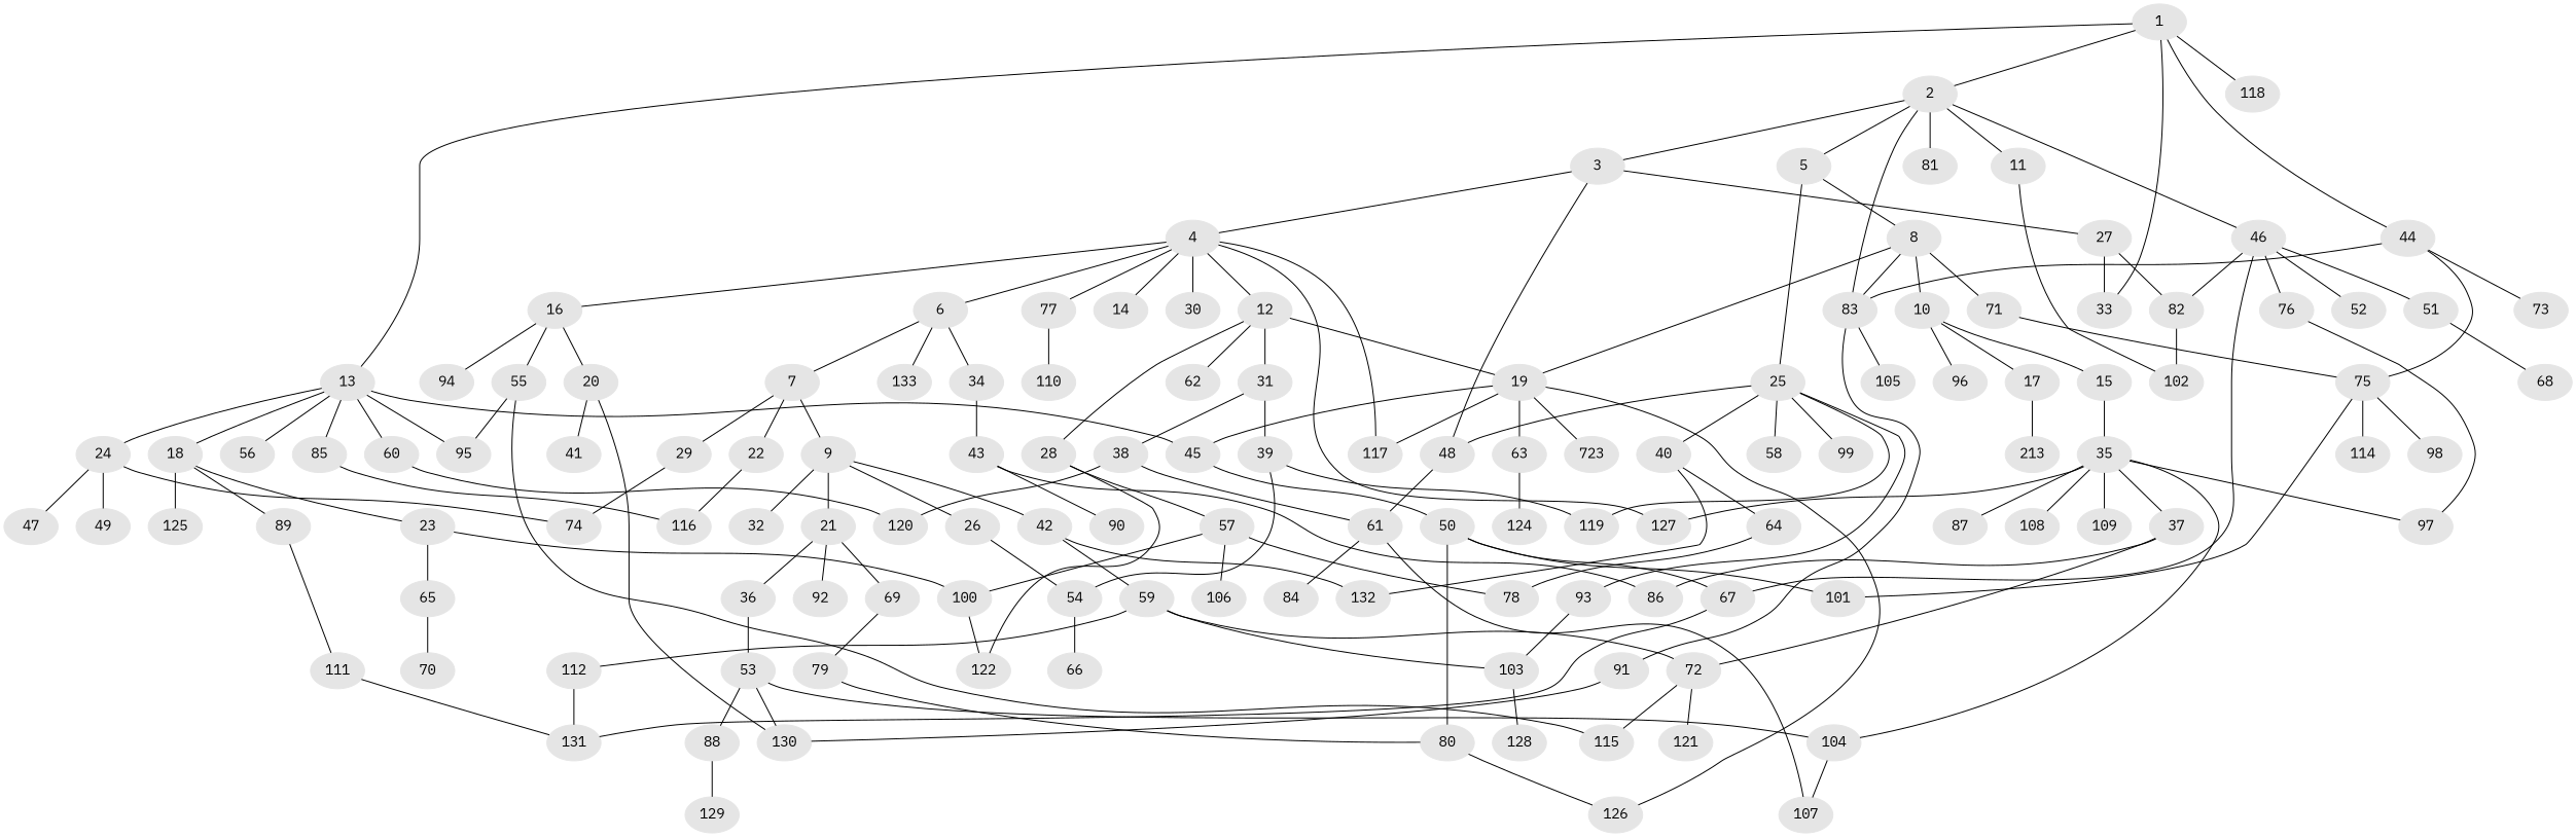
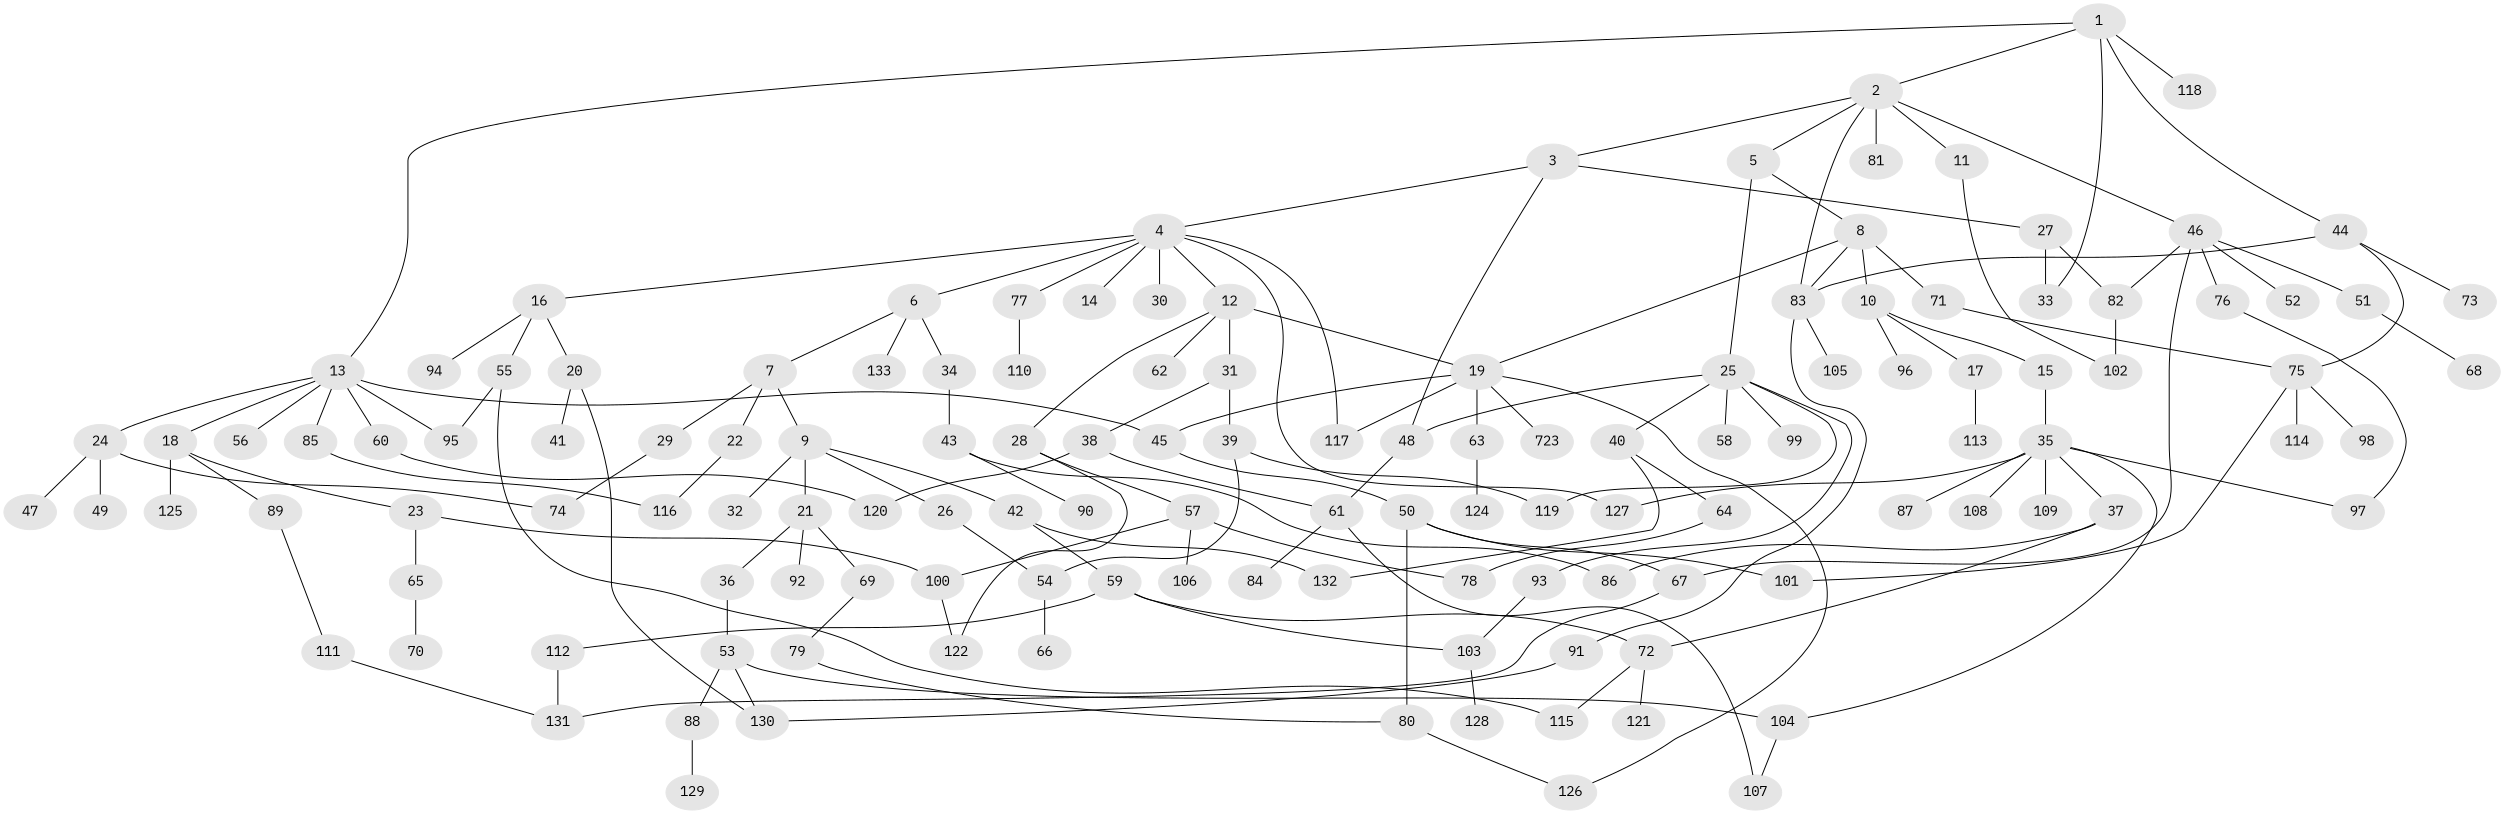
  graph {
    fontname="IBM Plex Mono"
    node [color=gray90 fontname="IBM Plex Mono" style=filled]
    edge [fontname="IBM Plex Mono"]
    1
    2
    13
    33
    44
    118
    3
    5
    11
    46
    81
    83
    18
    24
    45
    56
    60
    85
    95
    73
    75
    4
    27
    48
    8
    25
    102
    82
    51
    52
    67
    76
    91
    105
    6
    12
    14
    16
    30
    77
    117
    127
    61
    7
    34
    133
    19
    28
    31
    62
    20
    55
    94
    110
    10
    71
    40
    58
    93
    99
    119
    9
    22
    29
    43
    21
    26
    32
    42
    116
    74
    15
    17
    96
    63
    n76 [label=723]
    126
    36
    69
    92
    54
    132
    59
    35
-   113 [label=213]
+   113
    57
    122
    38
    39
    23
    89
    125
    47
    49
    50
    120
    37
    87
    97
    104
    108
    109
    41
    130
    115
    65
    100
    111
    124
    53
    79
    70
    64
    103
    66
    78
    106
    86
    90
    72
    107
    88
    121
    84
    112
    101
    98
    114
    80
    68
    131
    129
    128
    1 -- 2
    1 -- 13
    1 -- 33
    1 -- 44
    1 -- 118
    2 -- 3
    2 -- 5
    2 -- 11
    2 -- 46
    2 -- 81
    2 -- 83
    13 -- 18
    13 -- 24
    13 -- 45
    13 -- 56
    13 -- 60
    13 -- 85
    13 -- 95
    44 -- 83
    44 -- 73
    44 -- 75
    3 -- 4
    3 -- 27
    3 -- 48
    5 -- 8
    5 -- 25
    11 -- 102
    46 -- 82
    46 -- 51
    46 -- 52
    46 -- 67
    46 -- 76
    83 -- 91
    83 -- 105
    18 -- 23
    18 -- 89
    18 -- 125
    24 -- 74
    24 -- 47
    24 -- 49
    45 -- 50
    60 -- 120
    85 -- 116
    75 -- 101
    75 -- 98
    75 -- 114
    4 -- 6
    4 -- 12
    4 -- 14
    4 -- 16
    4 -- 30
    4 -- 77
    4 -- 117
    4 -- 127
    27 -- 33
    27 -- 82
    48 -- 61
    8 -- 83
    8 -- 19
    8 -- 10
    8 -- 71
    25 -- 48
    25 -- 40
    25 -- 58
    25 -- 93
    25 -- 99
    25 -- 119
    82 -- 102
    51 -- 68
    67 -- 131
    76 -- 97
    91 -- 130
    6 -- 7
    6 -- 34
    6 -- 133
    12 -- 19
    12 -- 28
    12 -- 31
    12 -- 62
    16 -- 20
    16 -- 55
    16 -- 94
    77 -- 110
    61 -- 107
    61 -- 84
    7 -- 9
    7 -- 22
    7 -- 29
    34 -- 43
    19 -- 45
    19 -- 117
    19 -- 63
    19 -- n76
    19 -- 126
    28 -- 57
    28 -- 122
    31 -- 38
    31 -- 39
    20 -- 41
    20 -- 130
    55 -- 95
    55 -- 115
    10 -- 15
    10 -- 17
    10 -- 96
    71 -- 75
    40 -- 132
    40 -- 64
    93 -- 103
    9 -- 21
    9 -- 26
    9 -- 32
    9 -- 42
    22 -- 116
    29 -- 74
    43 -- 86
    43 -- 90
    21 -- 36
    21 -- 69
    21 -- 92
    26 -- 54
    42 -- 132
    42 -- 59
    15 -- 35
    17 -- 113
    63 -- 124
    36 -- 53
    69 -- 79
    54 -- 66
    59 -- 103
    59 -- 72
    59 -- 112
    35 -- 127
    35 -- 37
    35 -- 87
    35 -- 97
    35 -- 104
    35 -- 108
    35 -- 109
    57 -- 100
    57 -- 78
    57 -- 106
    38 -- 61
    38 -- 120
    39 -- 119
    39 -- 54
    23 -- 65
    23 -- 100
    89 -- 111
    50 -- 67
    50 -- 101
    50 -- 80
    37 -- 86
    37 -- 72
    104 -- 107
    65 -- 70
    100 -- 122
    111 -- 131
    53 -- 104
    53 -- 130
    53 -- 88
    79 -- 80
    64 -- 78
    103 -- 128
    72 -- 115
    72 -- 121
    88 -- 129
    112 -- 131
    80 -- 126
  }
